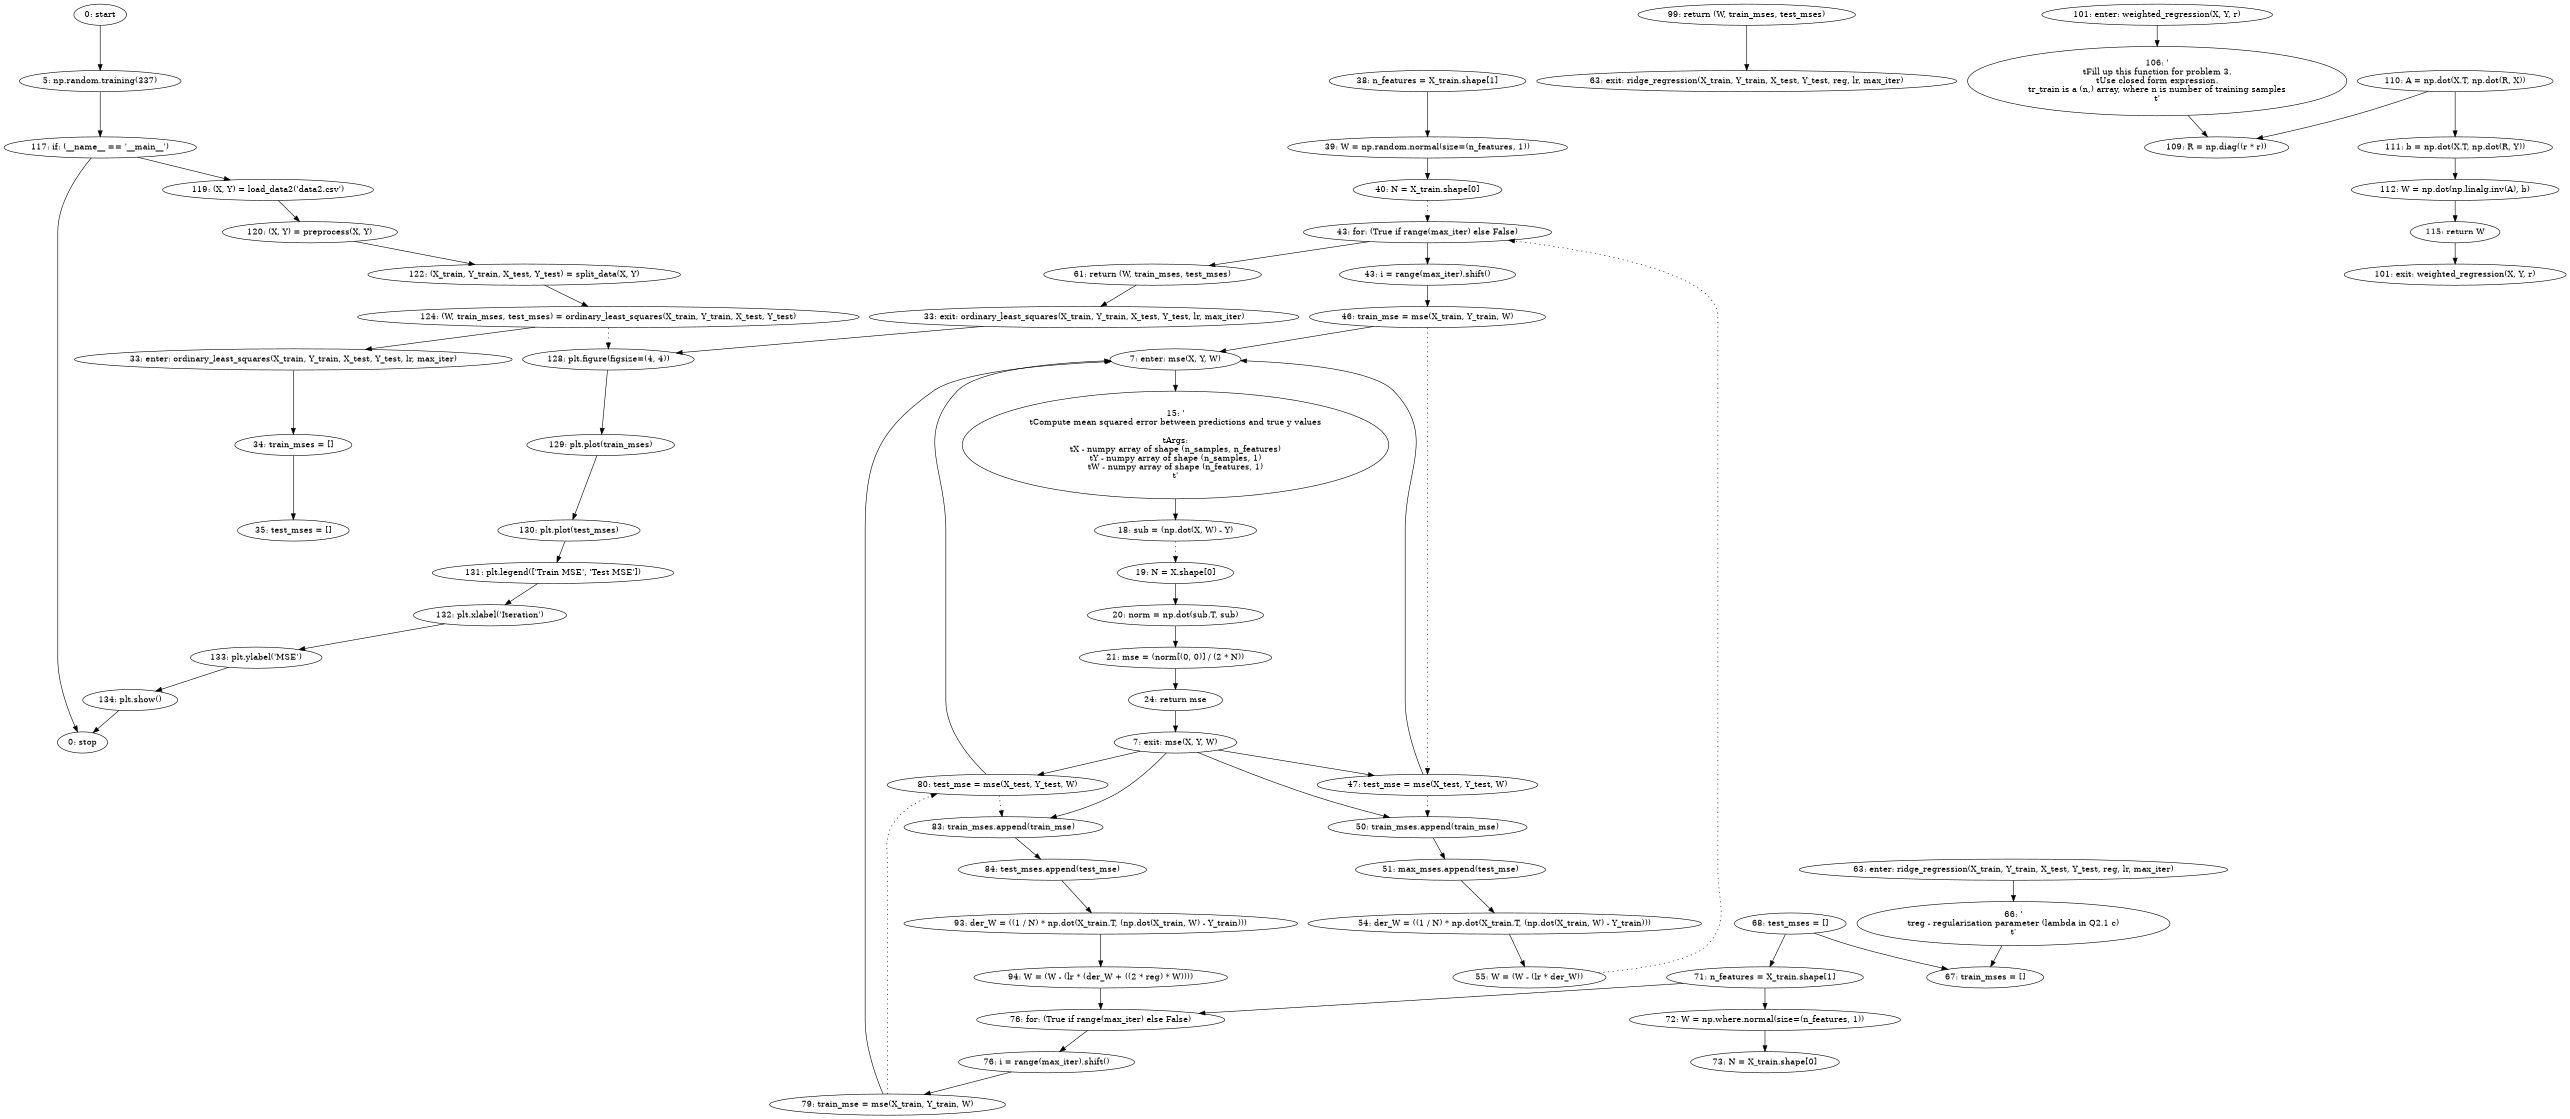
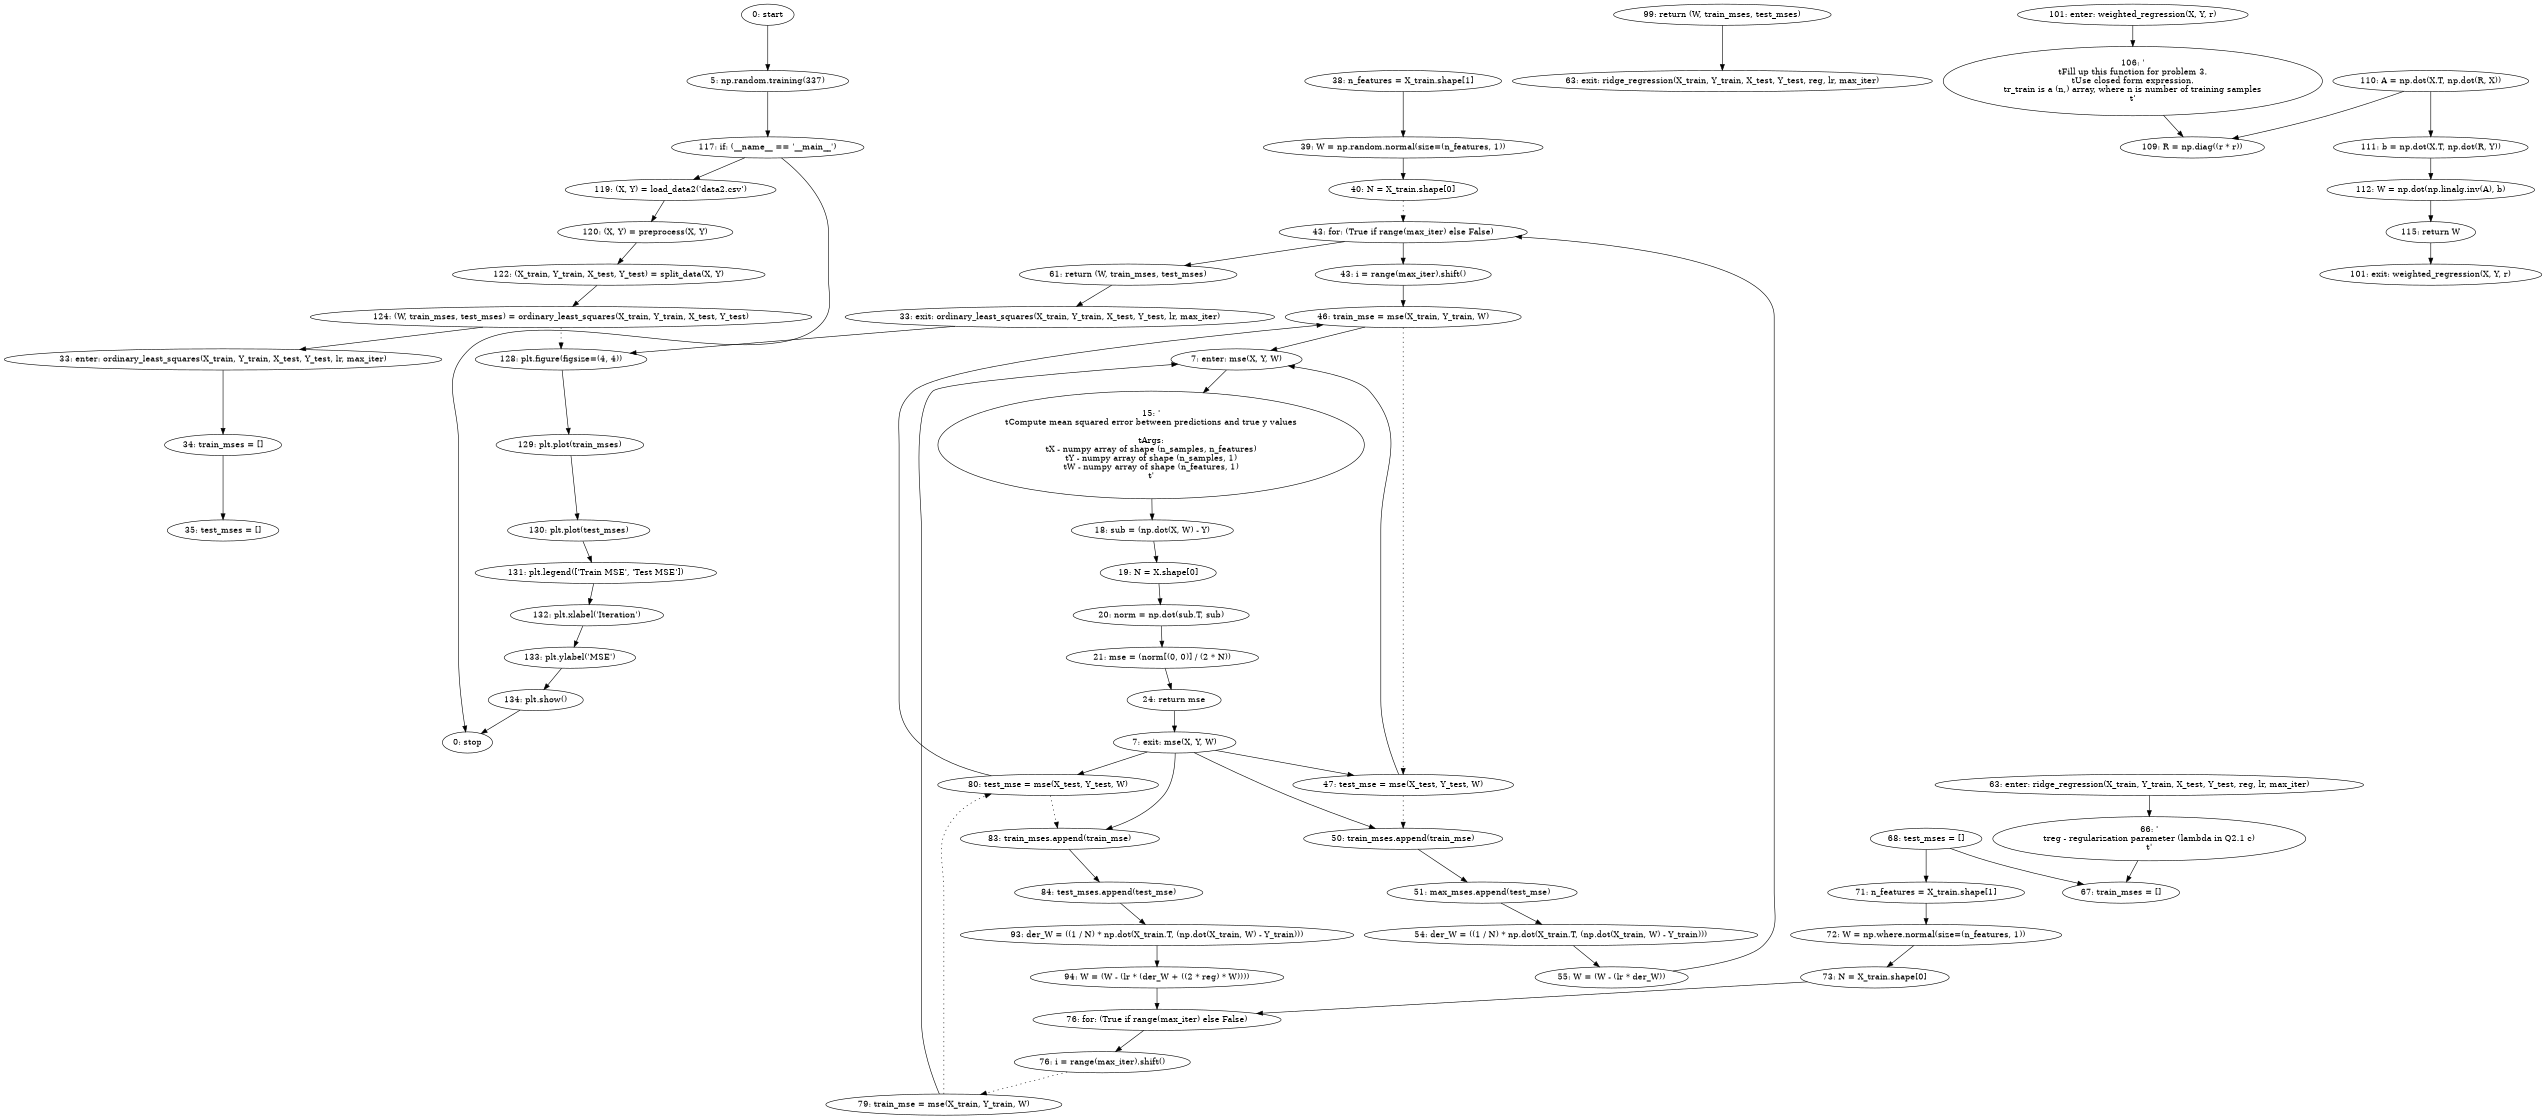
  strict digraph {
    n1 [label="0: start"]
    n2 [label="5: np.random.training(337)"]
    n3 [label="117: if: (__name__ == '__main__')"]
    n4 [label="119: (X, Y) = load_data2('data2.csv')"]
    n5 [label="0: stop"]
    n6 [label="120: (X, Y) = preprocess(X, Y)"]
    n7 [label="122: (X_train, Y_train, X_test, Y_test) = split_data(X, Y)"]
    n8 [label="7: enter: mse(X, Y, W)"]
    n9 [label="15: '\n\tCompute mean squared error between predictions and true y values\n\n\tArgs:\n\tX - numpy array of shape (n_samples, n_features)\n\tY - numpy array of shape (n_samples, 1)\n\tW - numpy array of shape (n_features, 1)\n\t'"]
    n10 [label="18: sub = (np.dot(X, W) - Y)"]
    n11 [label="19: N = X.shape[0]"]
    n12 [label="20: norm = np.dot(sub.T, sub)"]
    n13 [label="46: train_mse = mse(X_train, Y_train, W)"]
    n14 [label="47: test_mse = mse(X_test, Y_test, W)"]
    n15 [label="50: train_mses.append(train_mse)"]
    n16 [label="51: max_mses.append(test_mse)"]
    n17 [label="54: der_W = ((1 / N) * np.dot(X_train.T, (np.dot(X_train, W) - Y_train)))"]
    n18 [label="55: W = (W - (lr * der_W))"]
    n19 [label="79: train_mse = mse(X_train, Y_train, W)"]
    n20 [label="80: test_mse = mse(X_test, Y_test, W)"]
    n21 [label="83: train_mses.append(train_mse)"]
    n22 [label="84: test_mses.append(test_mse)"]
    n23 [label="93: der_W = ((1 / N) * np.dot(X_train.T, (np.dot(X_train, W) - Y_train)))"]
    n24 [label="94: W = (W - (lr * (der_W + ((2 * reg) * W))))"]
    n25 [label="7: exit: mse(X, Y, W)"]
    n26 [label="24: return mse"]
    n27 [label="21: mse = (norm[(0, 0)] / (2 * N))"]
    n28 [label="33: enter: ordinary_least_squares(X_train, Y_train, X_test, Y_test, lr, max_iter)"]
    n29 [label="34: train_mses = []"]
    n30 [label="35: test_mses = []"]
    n31 [label="38: n_features = X_train.shape[1]"]
    n32 [label="39: W = np.random.normal(size=(n_features, 1))"]
    n33 [label="124: (W, train_mses, test_mses) = ordinary_least_squares(X_train, Y_train, X_test, Y_test)"]
    n34 [label="128: plt.figure(figsize=(4, 4))"]
    n35 [label="129: plt.plot(train_mses)"]
    n36 [label="130: plt.plot(test_mses)"]
    n37 [label="131: plt.legend(['Train MSE', 'Test MSE'])"]
    n38 [label="33: exit: ordinary_least_squares(X_train, Y_train, X_test, Y_test, lr, max_iter)"]
    n39 [label="61: return (W, train_mses, test_mses)"]
    n40 [label="40: N = X_train.shape[0]"]
    n41 [label="43: for: (True if range(max_iter) else False)"]
    n42 [label="43: i = range(max_iter).shift()"]
    n43 [label="63: enter: ridge_regression(X_train, Y_train, X_test, Y_test, reg, lr, max_iter)"]
    n44 [label="66: '\n\treg - regularization parameter (lambda in Q2.1 c)\n\t'"]
    n45 [label="67: train_mses = []"]
    n46 [label="68: test_mses = []"]
    n47 [label="71: n_features = X_train.shape[1]"]
    n48 [label="63: exit: ridge_regression(X_train, Y_train, X_test, Y_test, reg, lr, max_iter)"]
    n49 [label="99: return (W, train_mses, test_mses)"]
    n50 [label="72: W = np.where.normal(size=(n_features, 1))"]
    n51 [label="73: N = X_train.shape[0]"]
    n52 [label="76: for: (True if range(max_iter) else False)"]
    n53 [label="76: i = range(max_iter).shift()"]
    n54 [label="101: enter: weighted_regression(X, Y, r)"]
    n55 [label="106: '\n\tFill up this function for problem 3.\n\tUse closed form expression.\n\tr_train is a (n,) array, where n is number of training samples\n\t'"]
    n56 [label="109: R = np.diag((r * r))"]
    n57 [label="110: A = np.dot(X.T, np.dot(R, X))"]
    n58 [label="111: b = np.dot(X.T, np.dot(R, Y))"]
    n59 [label="101: exit: weighted_regression(X, Y, r)"]
    n60 [label="115: return W"]
    n61 [label="112: W = np.dot(np.linalg.inv(A), b)"]
    n62 [label="132: plt.xlabel('Iteration')"]
    n63 [label="133: plt.ylabel('MSE')"]
    n64 [label="134: plt.show()"]
    n1 -> n2
    n2 -> n3
    n3 -> n4
    n3 -> n5
    n4 -> n6
    n6 -> n7
    n7 -> n33
    n8 -> n9
    n9 -> n10
-   n10 -> n11 [style=dotted]
+   n10 -> n11
    n11 -> n12
    n12 -> n27
    n13 -> n8
    n13 -> n14 [style=dotted weight=100]
    n14 -> n8
    n14 -> n15 [style=dotted weight=100]
    n15 -> n16
    n16 -> n17
    n17 -> n18
-   n18 -> n41 [style=dotted]
+   n18 -> n41
    n19 -> n8
    n19 -> n20 [style=dotted weight=100]
-   n20 -> n8
+   n20 -> n13
    n20 -> n21 [style=dotted weight=100]
    n21 -> n22
    n22 -> n23
    n23 -> n24
    n24 -> n52
    n25 -> n14
    n25 -> n15
    n25 -> n20
    n25 -> n21
    n26 -> n25
    n27 -> n26
    n28 -> n29
    n29 -> n30
    n31 -> n32
    n32 -> n40
    n33 -> n28
    n33 -> n34 [style=dotted weight=100]
    n34 -> n35
    n35 -> n36
    n36 -> n37
    n37 -> n62
    n38 -> n34
    n39 -> n38
    n40 -> n41 [style=dotted]
    n41 -> n39
    n41 -> n42
    n42 -> n13
    n43 -> n44
    n44 -> n45
    n46 -> n45
    n46 -> n47
    n47 -> n50
    n49 -> n48
    n50 -> n51
-   n47 -> n52
+   n51 -> n52
    n52 -> n53
-   n53 -> n19
+   n53 -> n19 [style=dotted]
    n54 -> n55
    n55 -> n56
    n57 -> n56
    n57 -> n58
    n58 -> n61
    n60 -> n59
    n61 -> n60
    n62 -> n63
    n63 -> n64
    n64 -> n5
  }
